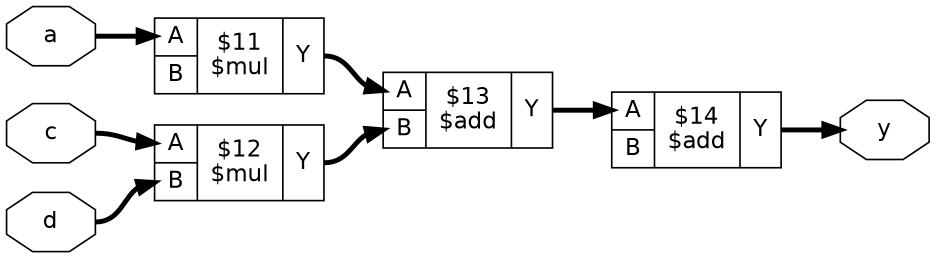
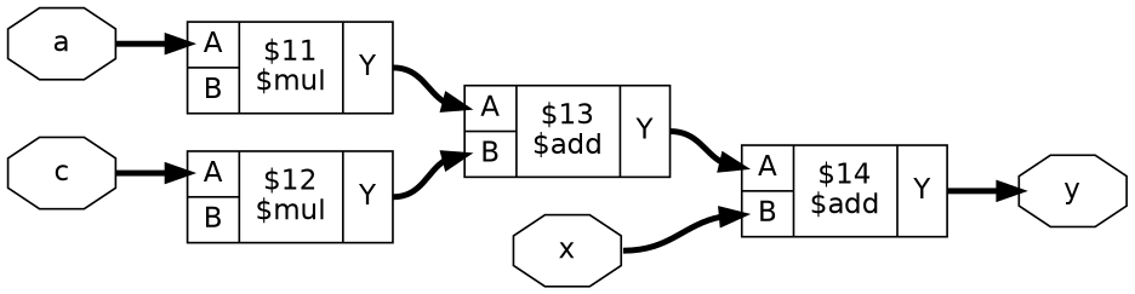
  digraph {
    fontname="DejaVu Sans"
    rankdir=LR
    remincross=true
    node [color=black fontcolor=black fontname="DejaVu Sans" shape=octagon]
    edge [color=black fontname="DejaVu Sans" headport="p10:w" style="setlinewidth(3)" tailport=e]
    n1 [label=a]
    n2 [label="{{<p10> A|<p11> B}|$11\n$mul|{<p12> Y}}" shape=record color="" fontcolor=""]
    n3 [label="{{<p10> A|<p11> B}|$13\n$add|{<p12> Y}}" shape=record color="" fontcolor=""]
    n4 [label=c]
    n5 [label="{{<p10> A|<p11> B}|$12\n$mul|{<p12> Y}}" shape=record color="" fontcolor=""]
-   n6 [label=d]
+   n7 [label=x]
    n8 [label="{{<p10> A|<p11> B}|$14\n$add|{<p12> Y}}" shape=record color="" fontcolor=""]
    n9 [label=y]
    n1 -> n2
    n2 -> n3 [tailport="p12:e"]
    n3 -> n8 [tailport="p12:e"]
    n4 -> n5
    n5 -> n3 [headport="p11:w" tailport="p12:e"]
-   n6 -> n5 [headport="p11:w"]
+   n7 -> n8 [headport="p11:w"]
    n8 -> n9 [headport=w tailport="p12:e"]
  }
